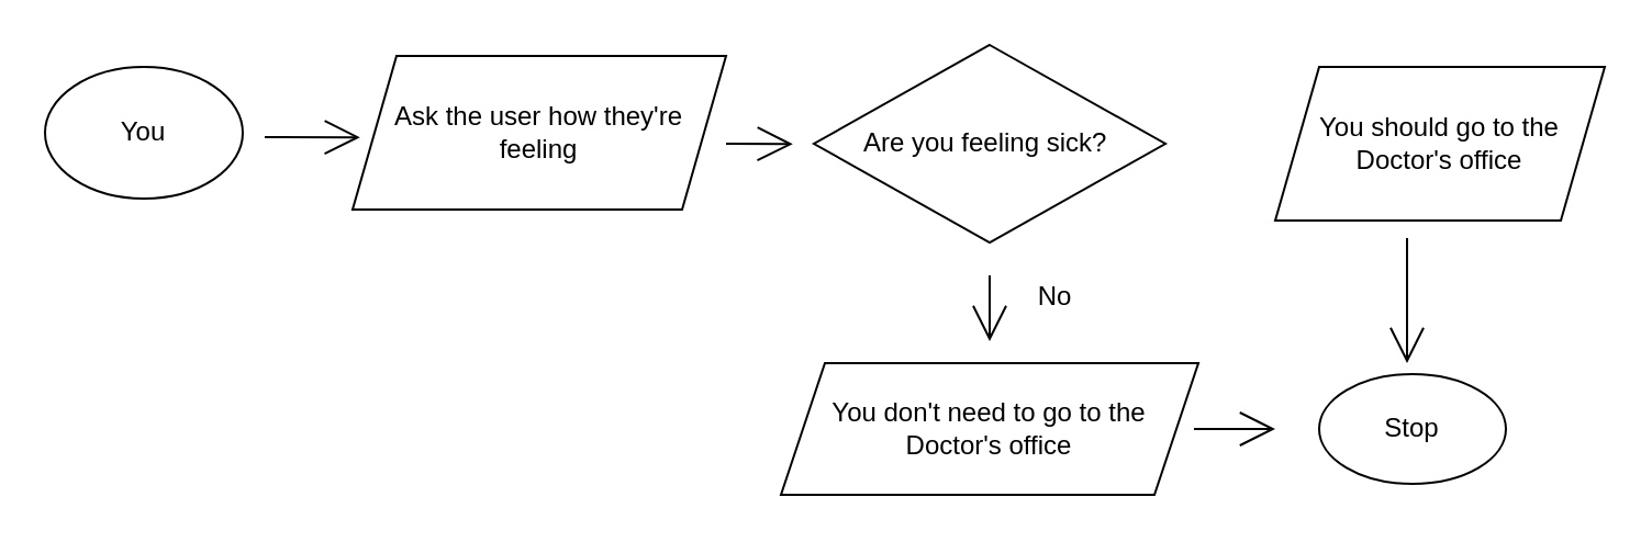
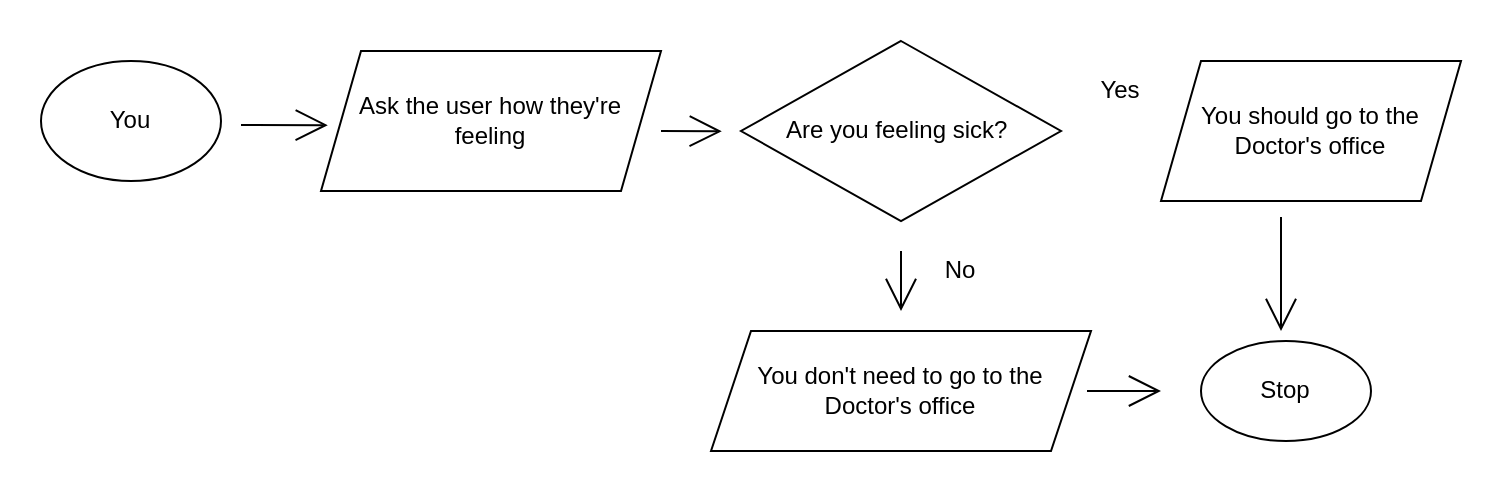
  <mxCell id="0" />
  <mxCell id="1" parent="0" />
  <mxCell id="2" style="edgeStyle=none;rounded=0;orthogonalLoop=1;jettySize=auto;html=1;endArrow=open;startSize=14;endSize=14;sourcePerimeterSpacing=8;targetPerimeterSpacing=8;entryX=0.02;entryY=0.53;entryDx=0;entryDy=0;entryPerimeter=0;curved=1;" edge="1" parent="1" target="5"><mxGeometry relative="1" as="geometry"><mxPoint x="120" y="62" as="sourcePoint" /><mxPoint x="170" y="65" as="targetPoint" /></mxGeometry></mxCell>
  <mxCell id="3" value="You" style="ellipse;whiteSpace=wrap;html=1;hachureGap=4;pointerEvents=0;" vertex="1" parent="1"><mxGeometry x="20" y="30" width="90" height="60" as="geometry" /></mxCell>
  <mxCell id="4" style="edgeStyle=none;rounded=0;orthogonalLoop=1;jettySize=auto;html=1;entryX=-0.06;entryY=0.502;entryDx=0;entryDy=0;endArrow=open;startSize=14;endSize=14;sourcePerimeterSpacing=8;targetPerimeterSpacing=8;entryPerimeter=0;curved=1;" edge="1" parent="1" target="7"><mxGeometry relative="1" as="geometry"><mxPoint x="330" y="65" as="sourcePoint" /></mxGeometry></mxCell>
  <mxCell id="5" value="Ask the user how they're feeling" style="shape=parallelogram;perimeter=parallelogramPerimeter;whiteSpace=wrap;html=1;fixedSize=1;hachureGap=4;pointerEvents=0;" vertex="1" parent="1"><mxGeometry x="160" y="25" width="170" height="70" as="geometry" /></mxCell>
  <mxCell id="6" style="edgeStyle=none;rounded=0;orthogonalLoop=1;jettySize=auto;html=1;endArrow=open;startSize=14;endSize=14;sourcePerimeterSpacing=8;targetPerimeterSpacing=8;curved=1;" edge="1" parent="1"><mxGeometry relative="1" as="geometry"><mxPoint x="450" y="155" as="targetPoint" /><mxPoint x="450" y="125" as="sourcePoint" /></mxGeometry></mxCell>
  <mxCell id="7" value="Are you feeling sick?&amp;nbsp;" style="rhombus;whiteSpace=wrap;html=1;hachureGap=4;pointerEvents=0;" vertex="1" parent="1"><mxGeometry x="370" y="20" width="160" height="90" as="geometry" /></mxCell>
  <mxCell id="8" style="edgeStyle=none;rounded=0;orthogonalLoop=1;jettySize=auto;html=1;endArrow=open;startSize=14;endSize=14;sourcePerimeterSpacing=8;targetPerimeterSpacing=8;curved=1;" edge="1" parent="1"><mxGeometry relative="1" as="geometry"><mxPoint x="640" y="165" as="targetPoint" /><mxPoint x="640" y="108" as="sourcePoint" /></mxGeometry></mxCell>
  <mxCell id="9" value="You should go to the Doctor's office" style="shape=parallelogram;perimeter=parallelogramPerimeter;whiteSpace=wrap;html=1;fixedSize=1;hachureGap=4;pointerEvents=0;" vertex="1" parent="1"><mxGeometry x="580" y="30" width="150" height="70" as="geometry" /></mxCell>
  <mxCell id="10" style="edgeStyle=none;rounded=0;orthogonalLoop=1;jettySize=auto;html=1;endArrow=open;startSize=14;endSize=14;sourcePerimeterSpacing=8;targetPerimeterSpacing=8;curved=1;" edge="1" parent="1" source="11"><mxGeometry relative="1" as="geometry"><mxPoint x="580" y="195" as="targetPoint" /></mxGeometry></mxCell>
  <mxCell id="11" value="You don't need to go to the Doctor's office" style="shape=parallelogram;perimeter=parallelogramPerimeter;whiteSpace=wrap;html=1;fixedSize=1;hachureGap=4;pointerEvents=0;" vertex="1" parent="1"><mxGeometry x="355" y="165" width="190" height="60" as="geometry" /></mxCell>
+ <mxCell id="12" value="Yes" style="text;html=1;strokeColor=none;fillColor=none;align=center;verticalAlign=middle;whiteSpace=wrap;rounded=0;hachureGap=4;pointerEvents=0;" vertex="1" parent="1"><mxGeometry x="540" y="35" width="40" height="20" as="geometry" /></mxCell>
  <mxCell id="13" value="No" style="text;html=1;strokeColor=none;fillColor=none;align=center;verticalAlign=middle;whiteSpace=wrap;rounded=0;hachureGap=4;pointerEvents=0;" vertex="1" parent="1"><mxGeometry x="460" y="125" width="40" height="20" as="geometry" /></mxCell>
  <mxCell id="14" value="Stop" style="ellipse;whiteSpace=wrap;html=1;hachureGap=4;pointerEvents=0;" vertex="1" parent="1"><mxGeometry x="600" y="170" width="85" height="50" as="geometry" /></mxCell>
